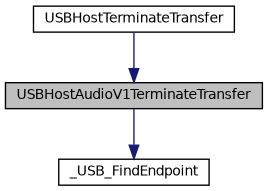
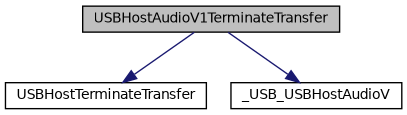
  digraph {
    rankdir=TB
    node [color=black fillcolor=white fontname=Helvetica fontsize=10 shape=record style=filled]
    edge [color=midnightblue fontname=Helvetica fontsize=10 labelfontname=Helvetica labelfontsize=10 style=solid]
    n1 [fillcolor=grey75 fontcolor=black height=0.2 label=USBHostAudioV1TerminateTransfer width=0.4]
    n2 [height=0.2 label=USBHostTerminateTransfer width=0.4]
-   n3 [height=0.2 label=_USB_FindEndpoint width=0.4]
-   n2 -> n1
+   n3 [height=0.2 label=_USB_USBHostAudioV width=0.4]
+   n1 -> n2
    n1 -> n3
  }
